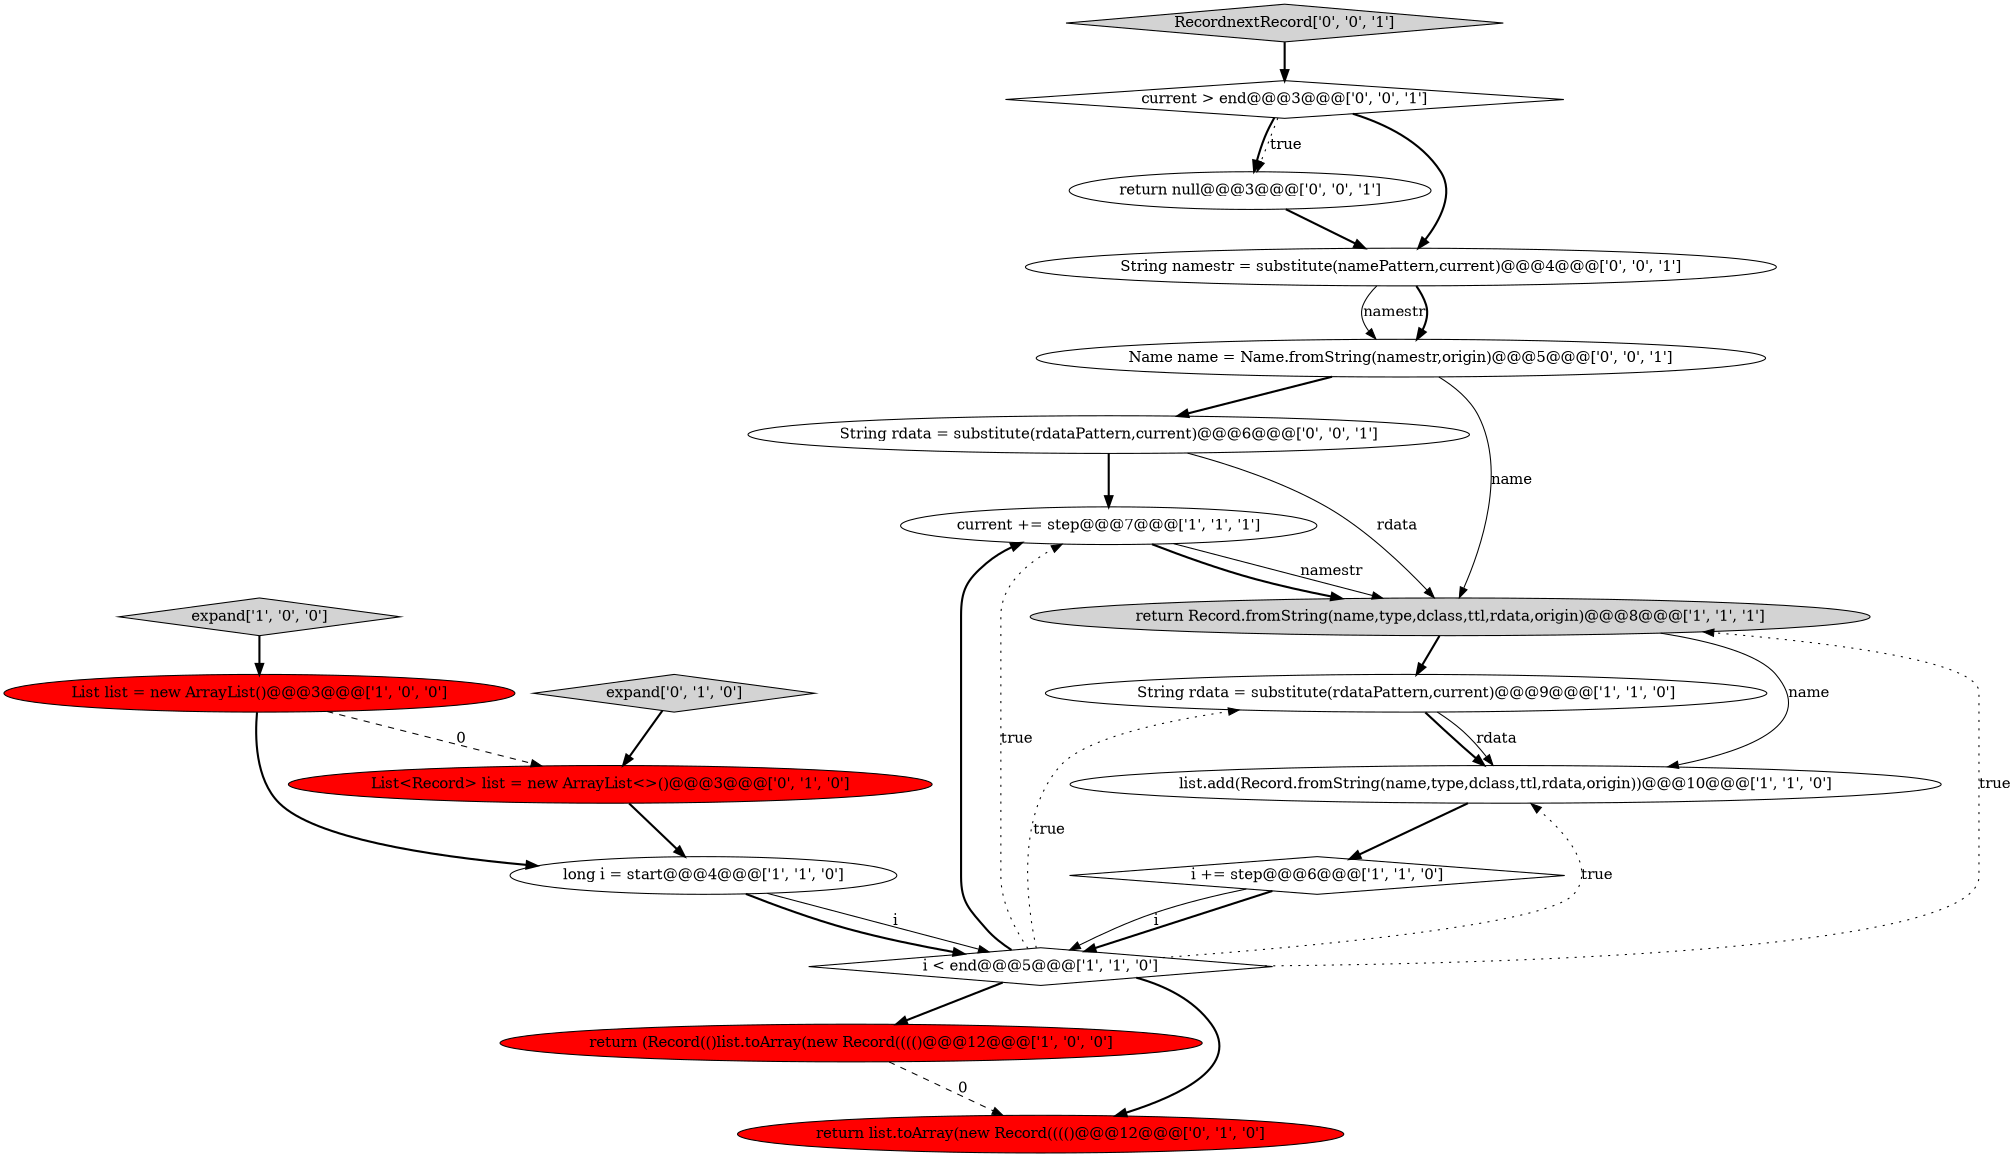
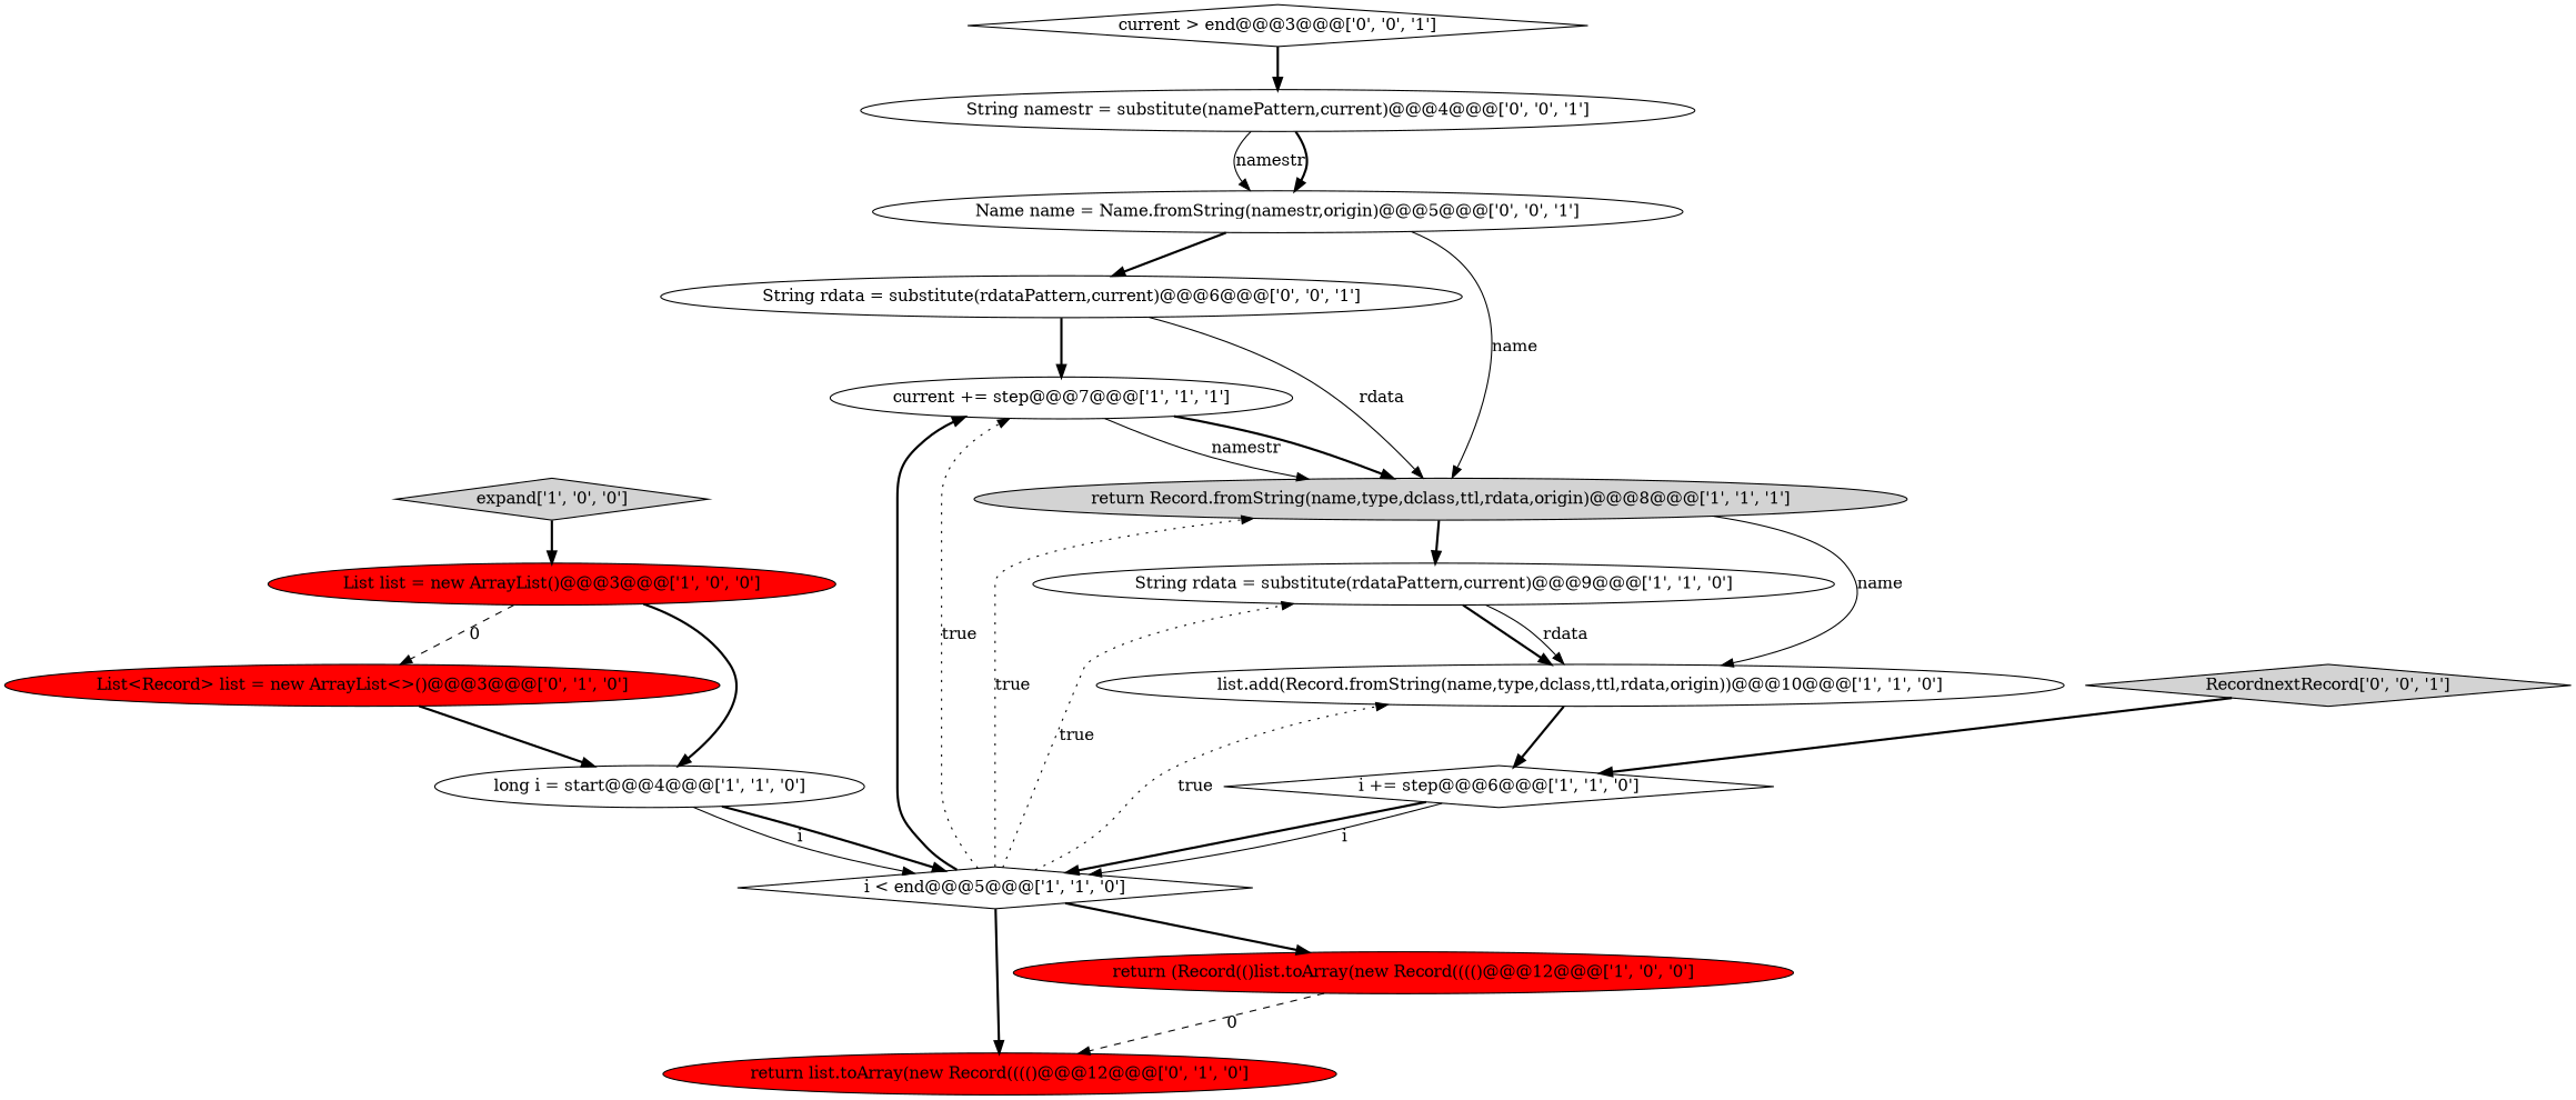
  digraph {
    node [fillcolor=white shape=ellipse style=filled]
    edge [style=bold]
    n1 [label="String rdata = substitute(rdataPattern,current)@@@6@@@['0', '0', '1']"]
    n2 [label="current += step@@@7@@@['1', '1', '1']"]
    n3 [fillcolor=lightgray label="return Record.fromString(name,type,dclass,ttl,rdata,origin)@@@8@@@['1', '1', '1']"]
    n4 [label="String rdata = substitute(rdataPattern,current)@@@9@@@['1', '1', '0']"]
    n5 [label="list.add(Record.fromString(name,type,dclass,ttl,rdata,origin))@@@10@@@['1', '1', '0']"]
    n6 [fillcolor=red label="List<Record> list = new ArrayList<>()@@@3@@@['0', '1', '0']"]
    n7 [label="long i = start@@@4@@@['1', '1', '0']"]
    n8 [label="i < end@@@5@@@['1', '1', '0']" shape=diamond]
    n9 [fillcolor=red label="List list = new ArrayList()@@@3@@@['1', '0', '0']"]
    n10 [label="Name name = Name.fromString(namestr,origin)@@@5@@@['0', '0', '1']"]
    n11 [fillcolor=red label="return (Record(()list.toArray(new Record(((()@@@12@@@['1', '0', '0']"]
    n12 [fillcolor=red label="return list.toArray(new Record(((()@@@12@@@['0', '1', '0']"]
    n13 [label="i += step@@@6@@@['1', '1', '0']" shape=diamond]
    n14 [label="current > end@@@3@@@['0', '0', '1']" shape=diamond]
-   n15 [label="return null@@@3@@@['0', '0', '1']"]
    n16 [label="String namestr = substitute(namePattern,current)@@@4@@@['0', '0', '1']"]
-   n17 [fillcolor=lightgray label="expand['0', '1', '0']" shape=diamond]
    n18 [fillcolor=lightgray label="expand['1', '0', '0']" shape=diamond]
    n19 [fillcolor=lightgray label="RecordnextRecord['0', '0', '1']" shape=diamond]
    n1 -> n2
    n1 -> n3 [label=rdata style=solid]
    n2 -> n3 [label=namestr style=solid]
    n2 -> n3
    n3 -> n4
    n3 -> n5 [label=name style=solid]
    n4 -> n5
    n4 -> n5 [label=rdata style=solid]
    n5 -> n13
    n6 -> n7
    n7 -> n8 [label=i style=solid]
    n7 -> n8
    n8 -> n2
    n8 -> n2 [label=true style=dotted]
    n8 -> n3 [label=true style=dotted]
    n8 -> n4 [label=true style=dotted]
    n8 -> n5 [label=true style=dotted]
    n8 -> n11
    n8 -> n12
    n9 -> n6 [label=0 style=dashed]
    n9 -> n7
    n10 -> n1
    n10 -> n3 [label=name style=solid]
    n11 -> n12 [label=0 style=dashed]
    n13 -> n8
    n13 -> n8 [label=i style=solid]
-   n14 -> n15 [label=true style=dotted]
-   n14 -> n15
    n14 -> n16
-   n15 -> n16
    n16 -> n10 [label=namestr style=solid]
    n16 -> n10
-   n17 -> n6
    n18 -> n9
-   n19 -> n14
+   n19 -> n13
  }
